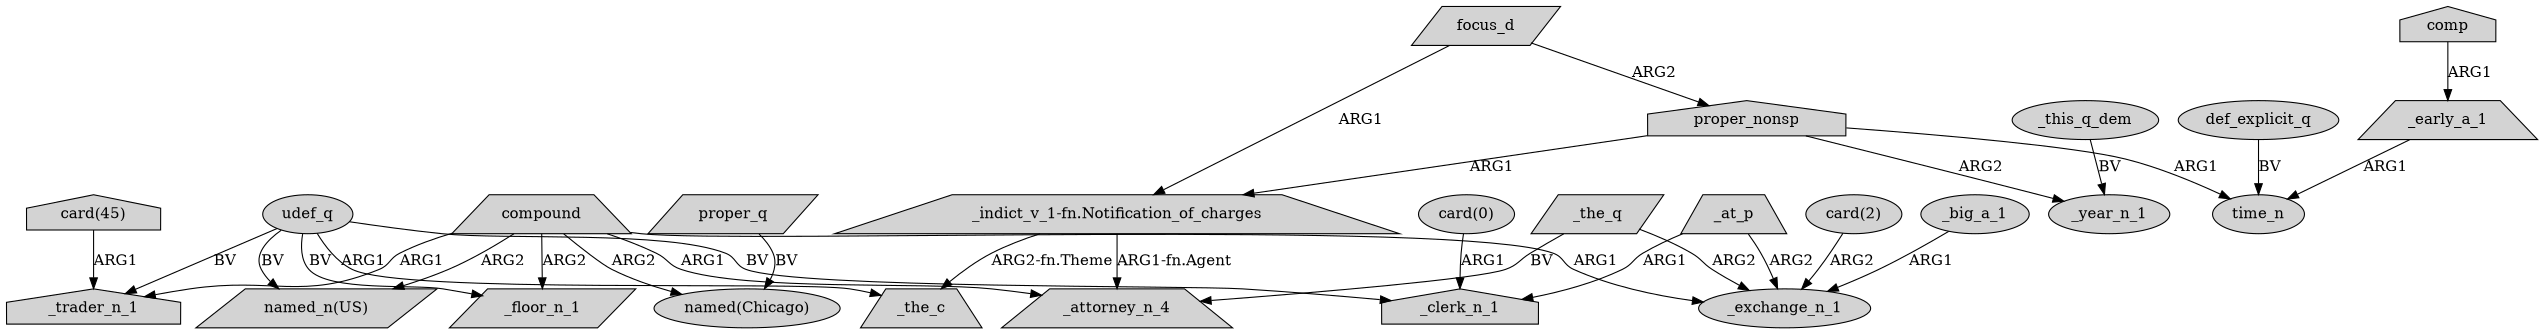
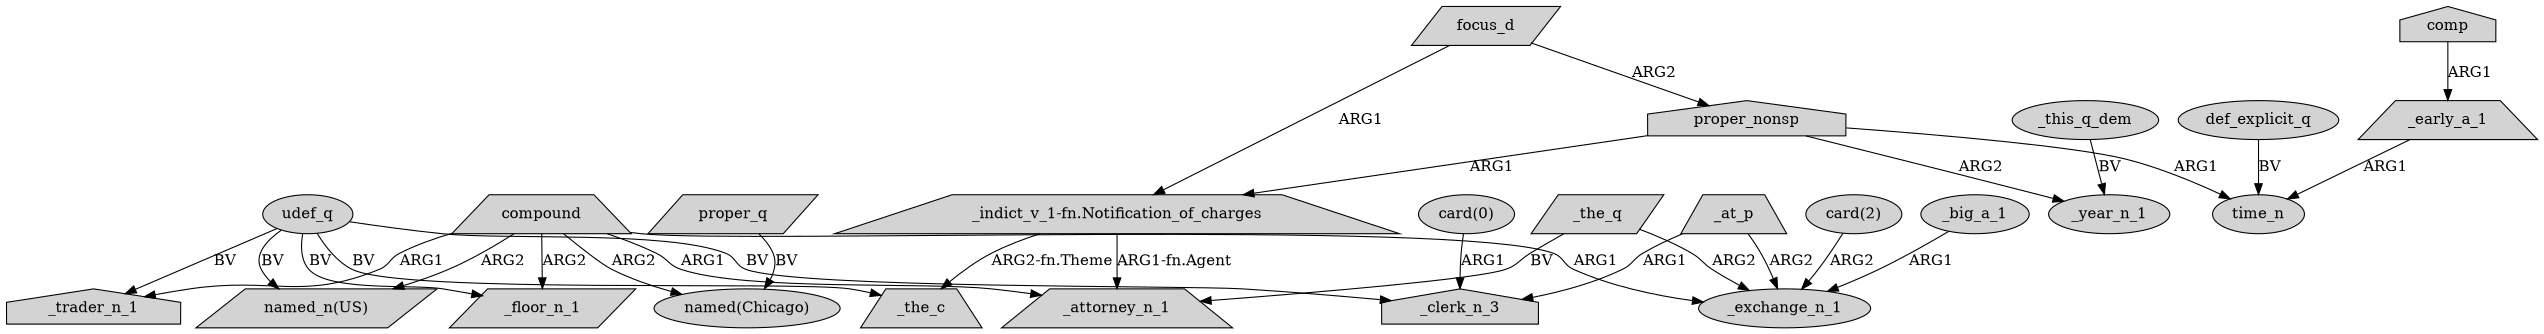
  digraph {
    node [shape=ellipse style=filled]
    n1 [label=proper_nonsp shape=house]
    "_indict_v_1-fn.Notification_of_charges" [shape=trapezium]
    time_n
    _year_n_1
-   _attorney_n_1 [shape=trapezium label=_attorney_n_4]
+   _attorney_n_1 [shape=trapezium]
    n6 [label=_the_c shape=trapezium]
    focus_d [shape=parallelogram]
    udef_q
    "named_n(US)" [shape=parallelogram]
    _trader_n_1 [shape=house]
    _floor_n_1 [shape=parallelogram]
-   _clerk_n_1 [shape=house]
+   _clerk_n_1 [shape=house label=_clerk_n_3]
    def_explicit_q
    _this_q_dem
    compound [shape=trapezium]
    _exchange_n_1
    "named(Chicago)"
    "card(2)"
    _at_p [shape=trapezium]
-   "card(45)" [shape=house]
    n21 [label="card(0)"]
    _early_a_1 [shape=trapezium]
    _big_a_1
    comp [shape=house]
    proper_q [shape=parallelogram]
    _the_q [shape=parallelogram]
    n1 -> "_indict_v_1-fn.Notification_of_charges" [label=ARG1]
    n1 -> time_n [label=ARG1]
    n1 -> _year_n_1 [label=ARG2]
    "_indict_v_1-fn.Notification_of_charges" -> _attorney_n_1 [label="ARG1-fn.Agent"]
    "_indict_v_1-fn.Notification_of_charges" -> n6 [label="ARG2-fn.Theme"]
    focus_d -> n1 [label=ARG2]
    focus_d -> "_indict_v_1-fn.Notification_of_charges" [label=ARG1]
-   udef_q -> n6 [label=ARG1]
+   udef_q -> n6 [label=BV]
    udef_q -> "named_n(US)" [label=BV]
    udef_q -> _trader_n_1 [label=BV]
    udef_q -> _floor_n_1 [label=BV]
    udef_q -> _clerk_n_1 [label=BV]
    def_explicit_q -> time_n [label=BV]
    _this_q_dem -> _year_n_1 [label=BV]
    compound -> _attorney_n_1 [label=ARG1]
    compound -> "named_n(US)" [label=ARG2]
    compound -> _trader_n_1 [label=ARG1]
    compound -> _floor_n_1 [label=ARG2]
    compound -> _exchange_n_1 [label=ARG1]
    compound -> "named(Chicago)" [label=ARG2]
    "card(2)" -> _exchange_n_1 [label=ARG2]
    _at_p -> _clerk_n_1 [label=ARG1]
    _at_p -> _exchange_n_1 [label=ARG2]
-   "card(45)" -> _trader_n_1 [label=ARG1]
    n21 -> _clerk_n_1 [label=ARG1]
    _early_a_1 -> time_n [label=ARG1]
    _big_a_1 -> _exchange_n_1 [label=ARG1]
    comp -> _early_a_1 [label=ARG1]
    proper_q -> "named(Chicago)" [label=BV]
    _the_q -> _attorney_n_1 [label=BV]
    _the_q -> _exchange_n_1 [label=ARG2]
  }
